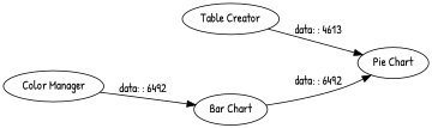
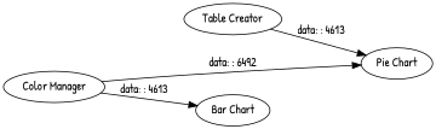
  digraph {
    fontname="Patrick Hand"
    rankdir=LR
    node [fontname="Patrick Hand"]
    edge [fontname="Patrick Hand"]
    n1 [label="Table Creator"]
    n2 [label="Pie Chart"]
    n3 [label="Color Manager"]
    n4 [label="Bar Chart"]
    n1 -> n2 [label="data: : 4613"]
-   n4 -> n2 [label="data: : 6492"]
-   n3 -> n4 [label="data: : 6492"]
+   n3 -> n2 [label="data: : 6492"]
+   n3 -> n4 [label="data: : 4613"]
  }
